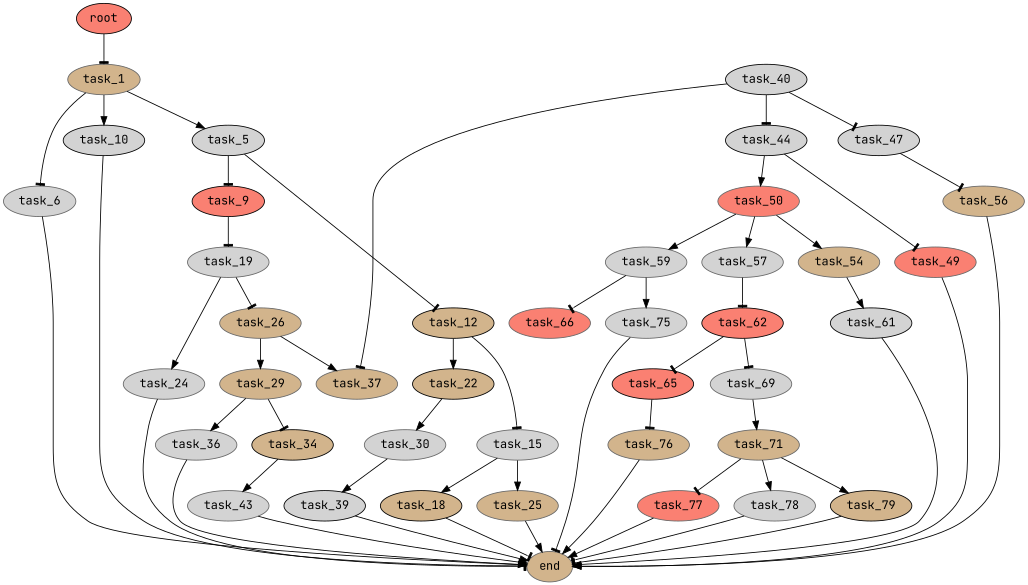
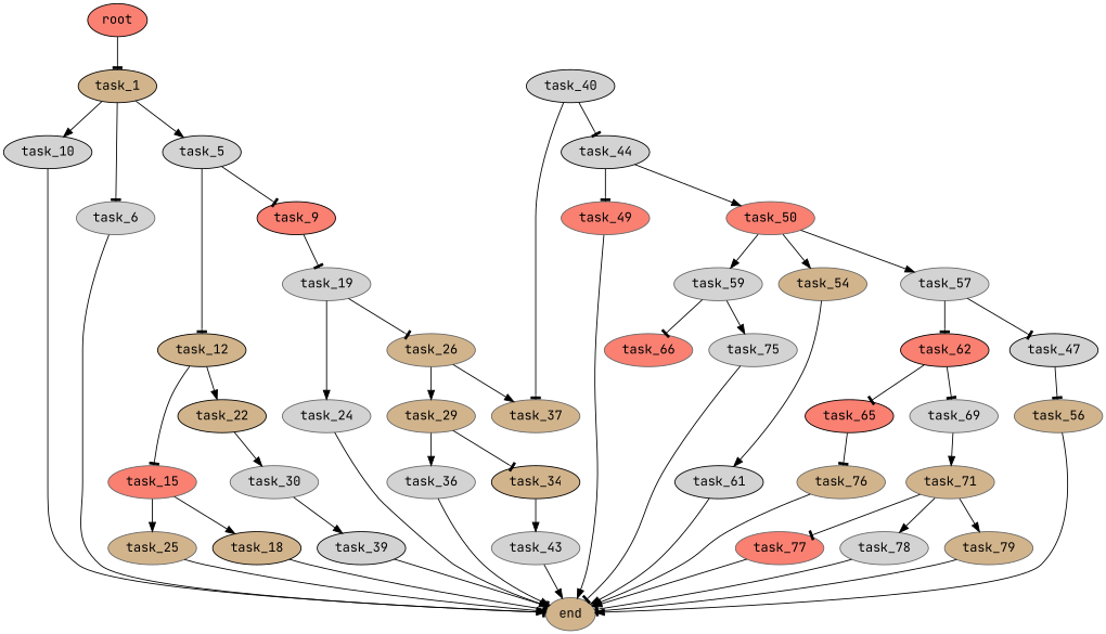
  digraph {
    fontname="JetBrains Mono"
    node [color=gray40 fillcolor=lightgrey fontname="JetBrains Mono" style=filled]
    edge [arrowhead=normal fontname="JetBrains Mono"]
    root [color=black fillcolor=salmon]
-   task_1 [fillcolor=tan]
+   task_1 [color=black fillcolor=tan]
    task_5 [color=black]
    task_6
    task_10 [color=black]
    task_9 [color=black fillcolor=salmon]
    task_12 [color=black fillcolor=tan]
    end [fillcolor=tan]
    task_19
-   task_15
+   task_15 [fillcolor=salmon]
    task_22 [color=black fillcolor=tan]
    task_24
    task_26 [fillcolor=tan]
    task_18 [color=black fillcolor=tan]
    task_25 [fillcolor=tan]
    task_30
    task_29 [fillcolor=tan]
    task_37 [fillcolor=tan]
    task_39 [color=black]
    task_34 [color=black fillcolor=tan]
    task_36
    task_43
    task_40 [color=black]
    task_44 [color=black]
    task_47 [color=black]
    task_49 [fillcolor=salmon]
    task_50 [fillcolor=salmon]
    task_56 [fillcolor=tan]
    task_54 [fillcolor=tan]
    task_57
    task_59
    task_61 [color=black]
    task_62 [color=black fillcolor=salmon]
    task_66 [fillcolor=salmon]
    task_75
    task_65 [color=black fillcolor=salmon]
    task_69
    task_76 [fillcolor=tan]
    task_71 [fillcolor=tan]
    task_77 [fillcolor=salmon]
    task_78
-   task_79 [color=black fillcolor=tan]
+   task_79 [fillcolor=tan]
    root -> task_1 [arrowhead=tee]
    task_1 -> task_5
    task_1 -> task_6 [arrowhead=tee]
    task_1 -> task_10
    task_5 -> task_9 [arrowhead=tee]
    task_5 -> task_12 [arrowhead=tee]
    task_6 -> end
    task_10 -> end [arrowhead=tee]
    task_9 -> task_19 [arrowhead=tee]
    task_12 -> task_15 [arrowhead=tee]
    task_12 -> task_22
    task_19 -> task_24
    task_19 -> task_26 [arrowhead=tee]
    task_15 -> task_18
    task_15 -> task_25
    task_22 -> task_30
    task_24 -> end [arrowhead=tee]
    task_26 -> task_29
    task_26 -> task_37
    task_18 -> end [arrowhead=tee]
    task_25 -> end
    task_30 -> task_39
    task_29 -> task_34 [arrowhead=tee]
    task_29 -> task_36
    task_39 -> end
    task_34 -> task_43
    task_36 -> end
    task_43 -> end
    task_40 -> task_37 [arrowhead=tee]
    task_40 -> task_44 [arrowhead=tee]
-   task_40 -> task_47 [arrowhead=tee]
+   task_57 -> task_47 [arrowhead=tee]
    task_44 -> task_49 [arrowhead=tee]
    task_44 -> task_50
    task_47 -> task_56 [arrowhead=tee]
    task_49 -> end
    task_50 -> task_54
    task_50 -> task_57
    task_50 -> task_59
    task_56 -> end
    task_54 -> task_61
    task_57 -> task_62 [arrowhead=tee]
    task_59 -> task_66 [arrowhead=tee]
    task_59 -> task_75
    task_61 -> end
    task_62 -> task_65 [arrowhead=tee]
    task_62 -> task_69 [arrowhead=tee]
    task_75 -> end [arrowhead=tee]
    task_65 -> task_76 [arrowhead=tee]
    task_69 -> task_71
    task_76 -> end
    task_71 -> task_77 [arrowhead=tee]
    task_71 -> task_78
    task_71 -> task_79
    task_77 -> end
    task_78 -> end [arrowhead=tee]
    task_79 -> end [arrowhead=tee]
  }
